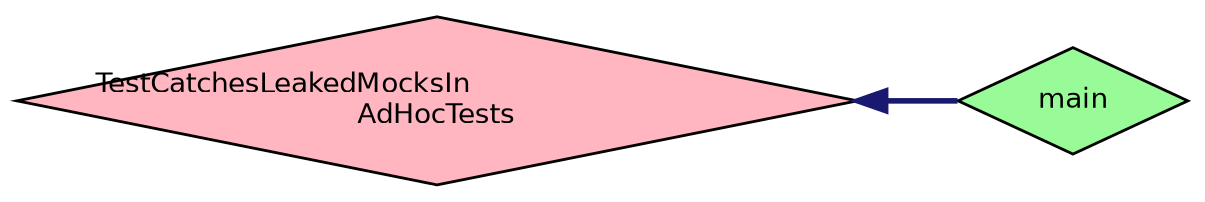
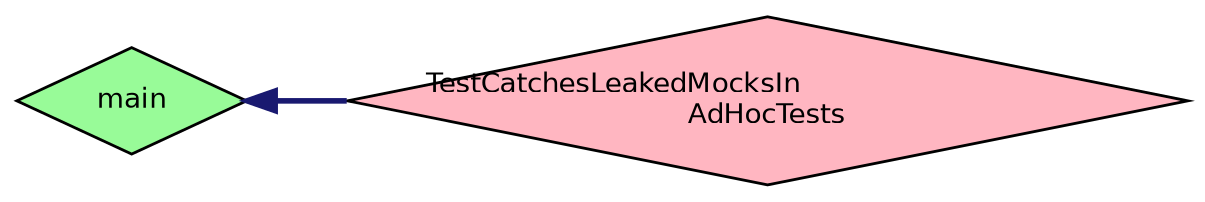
  digraph {
    rankdir=LR
    node [color=black fontname=Helvetica fontsize=10 shape=diamond style=filled]
    n1 [fillcolor=lightpink fontcolor=black height=0.2 label="TestCatchesLeakedMocksIn\lAdHocTests" width=0.4]
    n2 [fillcolor=palegreen height=0.2 label=main width=0.4]
-   n1 -> n2 [color=midnightblue dir=back fontname=Helvetica fontsize=10 labelfontname=Helvetica labelfontsize=10 style=bold]
+   n2 -> n1 [color=midnightblue dir=back fontname=Helvetica fontsize=10 labelfontname=Helvetica labelfontsize=10 style=bold]
  }
